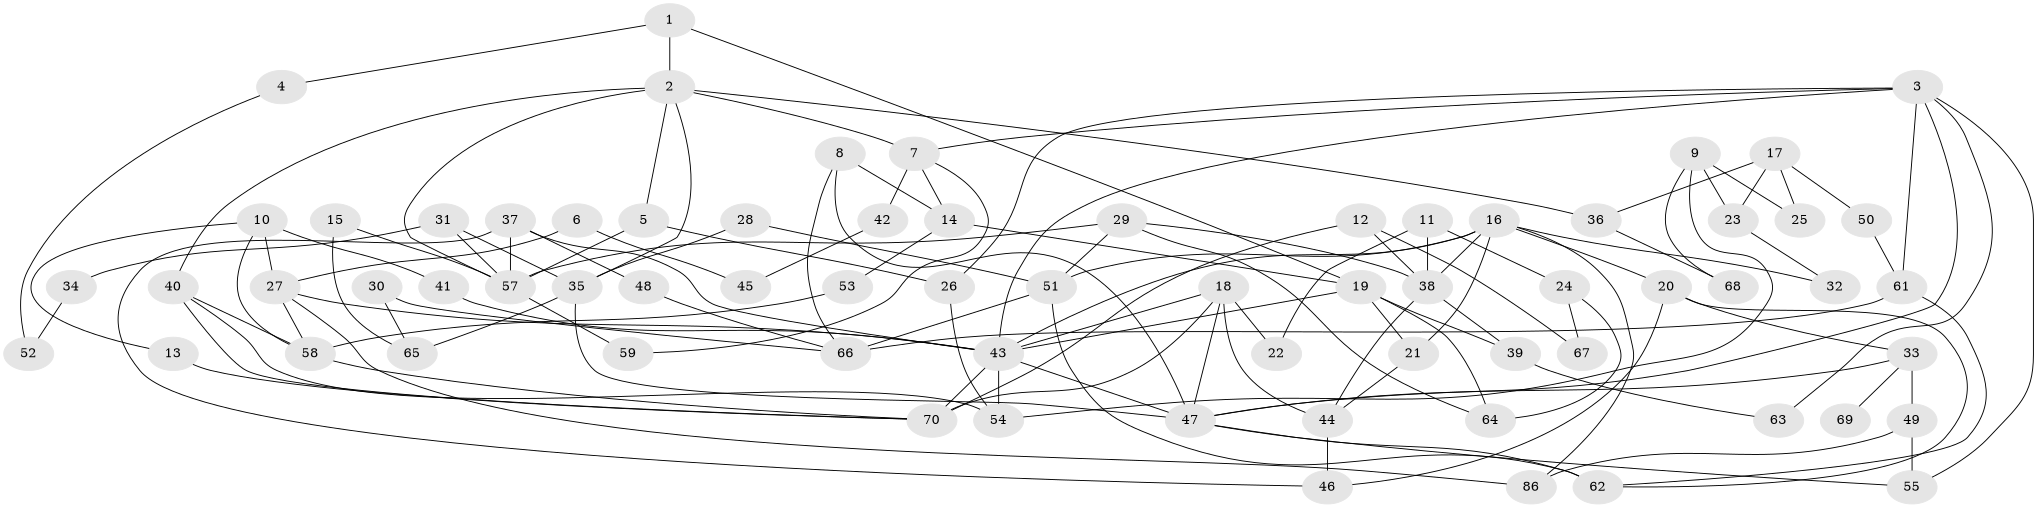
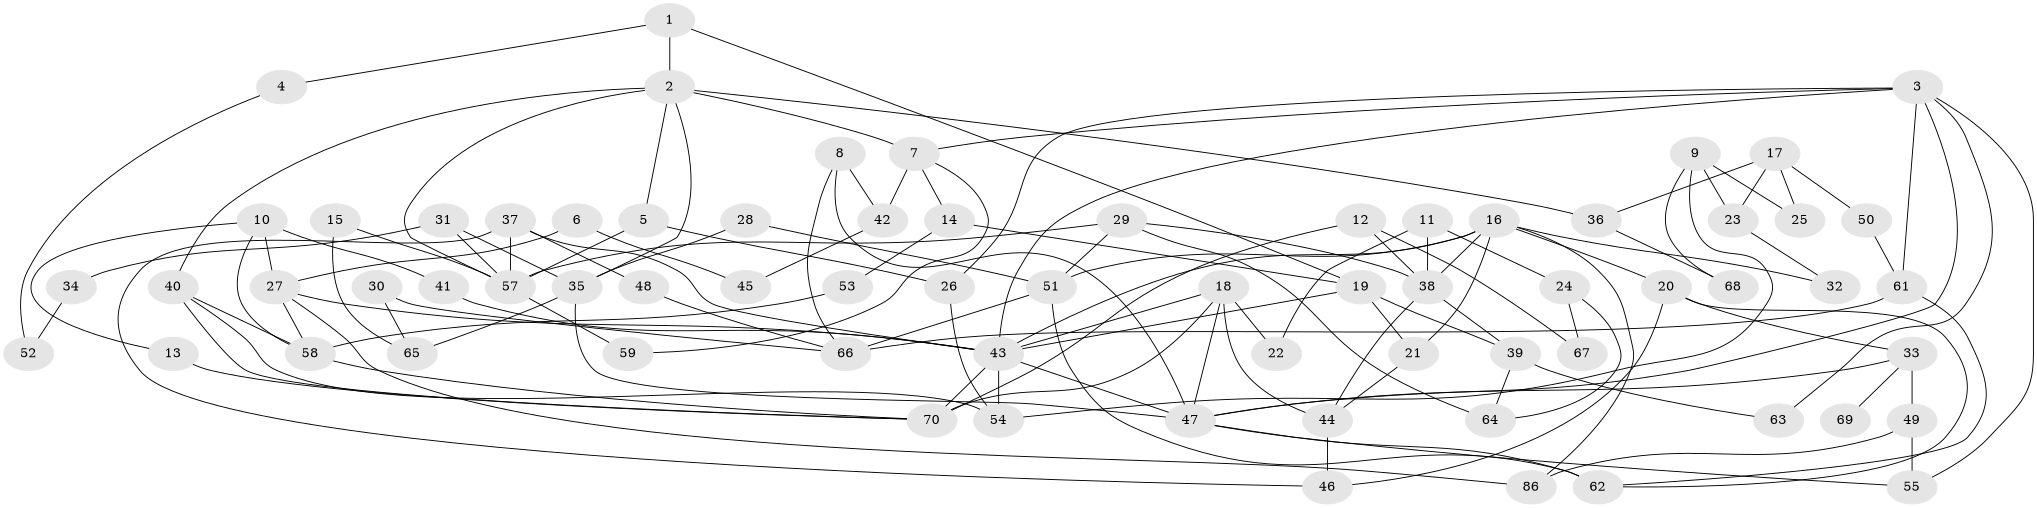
  graph {
    node [color=gray90 style=filled]
    edge [weight=1.0]
    1
    2
    4
    19
    5
    7
    35
    36
    40
    57
    52
    43
    21
    39
    64
    26
    14
    42
    59
    47
    65
    68
    54
    58
    n25 [label=70]
    3
    55
    61
    63
    62
    66
    6
    27
    45
    n35 [label=86]
    53
    8
    9
    23
    25
    32
    10
    13
    41
    11
    22
    24
    38
    67
    44
    12
    15
    16
    20
    51
    33
    46
    17
    50
    37
    48
    18
    49
    69
    28
    29
    30
    31
    34
    1 -- 2
    1 -- 4
    1 -- 19
    2 -- 5
    2 -- 7
    2 -- 35
    2 -- 36
    2 -- 40
    2 -- 57
    4 -- 52
    19 -- 43
    19 -- 21
    19 -- 39
-   19 -- 64
+   39 -- 64
    5 -- 57
    5 -- 26
    7 -- 14
    7 -- 42
    7 -- 59
    35 -- 47
    35 -- 65
    36 -- 68
    40 -- 54
    40 -- 58
    40 -- n25
    57 -- 59 [weight=2.0]
    43 -- 47 [weight=2.0]
    43 -- 54
    43 -- n25 [weight=2.0]
    21 -- 44
    39 -- 63
    26 -- 54
    14 -- 19
    14 -- 53
    42 -- 45
    47 -- 55
    47 -- 62
    58 -- n25
    3 -- 7
    3 -- 43
    3 -- 26
    3 -- 47
    3 -- 55
    3 -- 61
    3 -- 63
    61 -- 62
    61 -- 66 [weight=2.0]
    6 -- 27
    6 -- 45
    27 -- 43
    27 -- 58
    27 -- n35
    53 -- 58
-   8 -- 14
+   8 -- 42
    8 -- 47
    8 -- 66
    9 -- 68
    9 -- 54
    9 -- 23
    9 -- 25
    23 -- 32
    10 -- 58
    10 -- 27
    10 -- 13
    10 -- 41
    13 -- n25
    41 -- 43
    11 -- 22
    11 -- 24
    11 -- 38
    24 -- 64
    24 -- 67
    38 -- 39
    38 -- 44
    44 -- 46
    12 -- n25
    12 -- 38
    12 -- 67
    15 -- 57
    15 -- 65
    16 -- 43
    16 -- 21
    16 -- n35
    16 -- 32
    16 -- 38
    16 -- 20
    16 -- 51
    20 -- 62
    20 -- 33
    20 -- 46
    51 -- 62 [weight=2.0]
    51 -- 66
    33 -- 47
    33 -- 49
    33 -- 69
    17 -- 36
    17 -- 23
    17 -- 25
    17 -- 50
    50 -- 61 [weight=2.0]
    37 -- 57
    37 -- 43
    37 -- 46
    37 -- 48
    48 -- 66
    18 -- 43
    18 -- 47
    18 -- n25
    18 -- 22
    18 -- 44
    49 -- 55
    49 -- n35
    28 -- 35
    28 -- 51
    29 -- 57
    29 -- 64
    29 -- 38
    29 -- 51
    30 -- 65
    30 -- 66
    31 -- 35
    31 -- 57
    31 -- 34
    34 -- 52
  }
